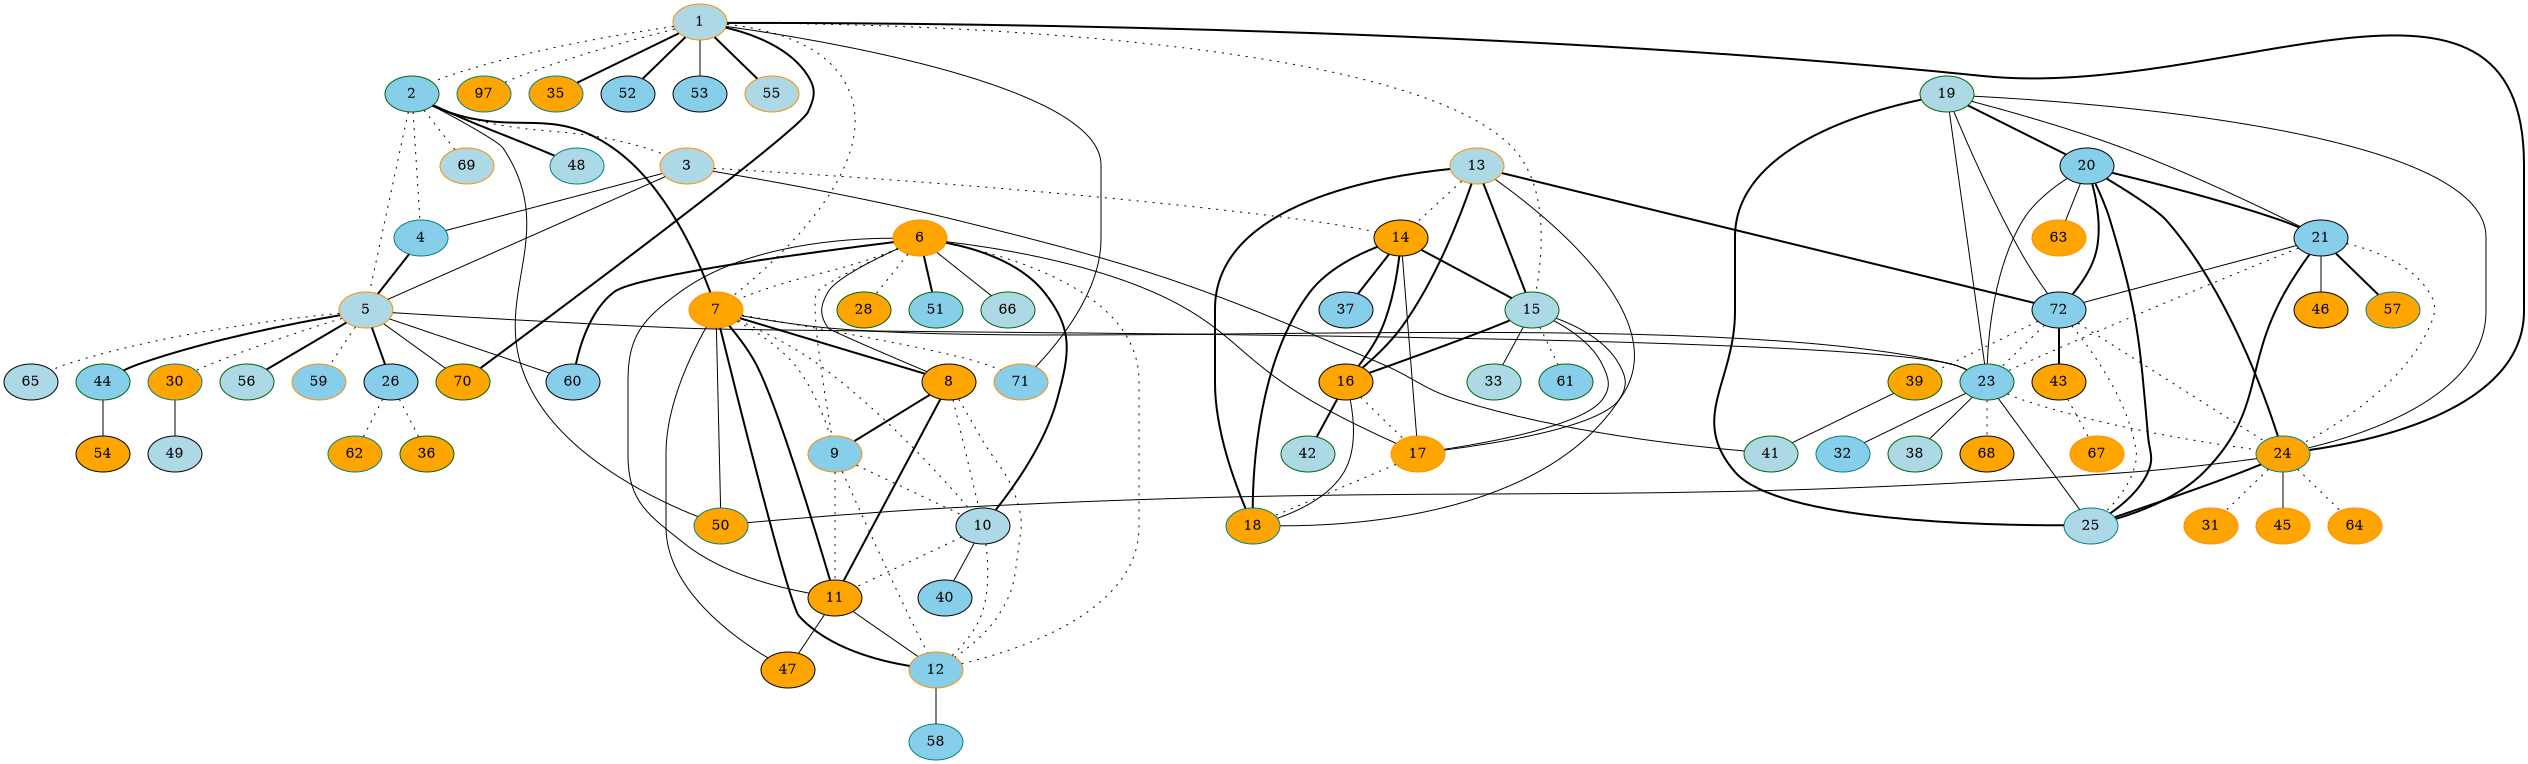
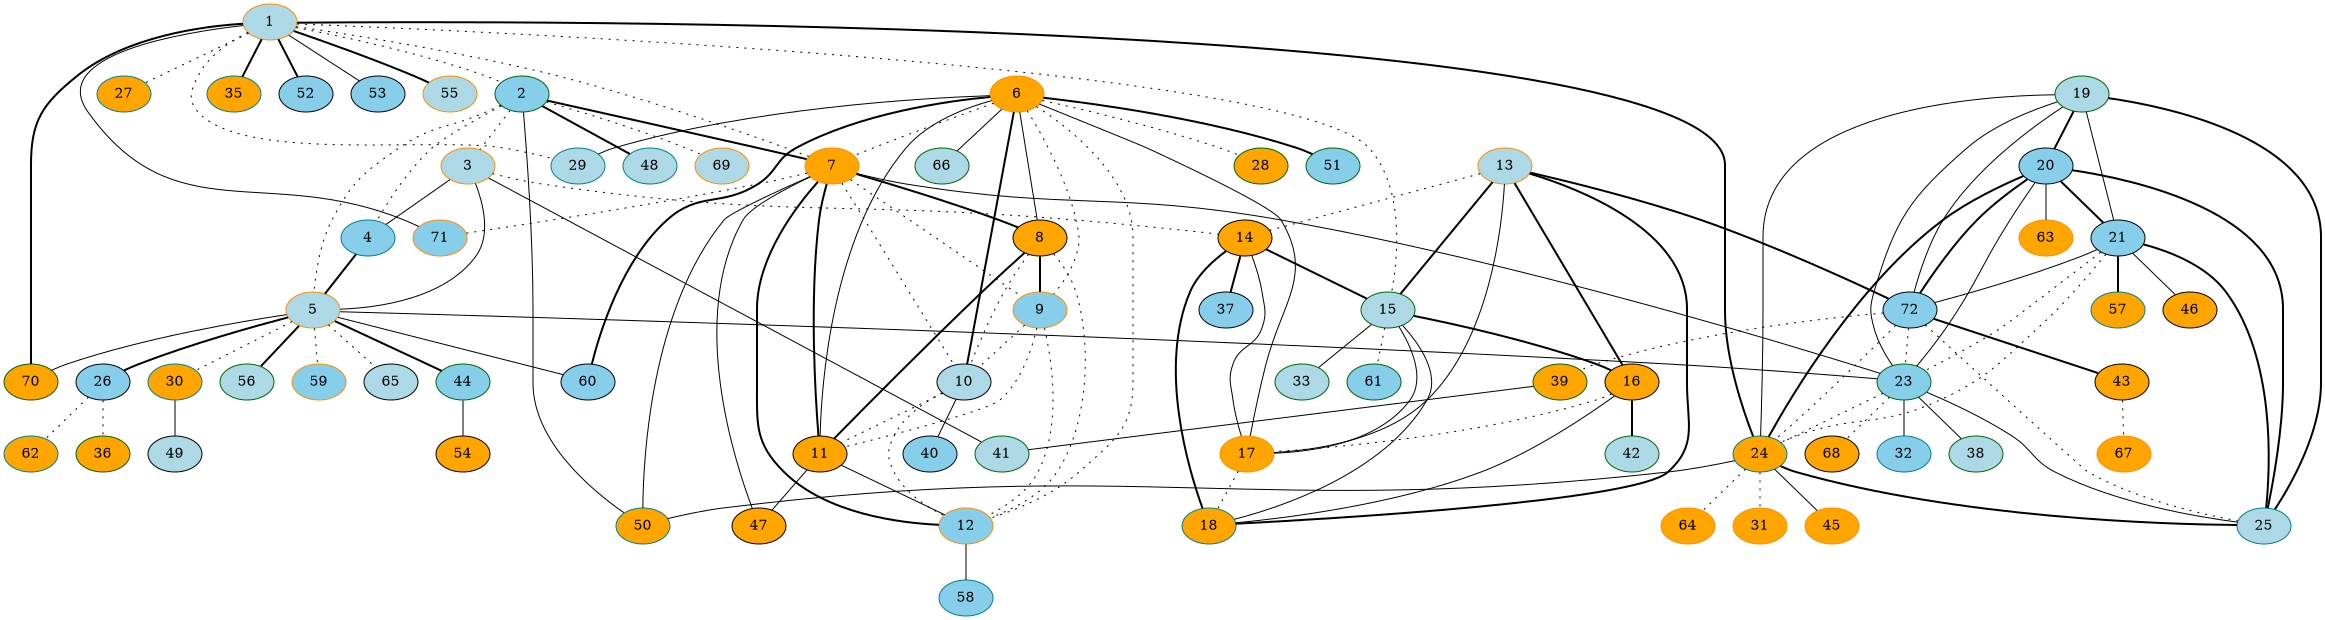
  graph {
    node [color=black fillcolor=orange style=filled]
    edge [style=dotted weight=1.0]
    1 [color=darkorange fillcolor=lightblue]
    2 [color=darkgreen fillcolor=skyblue]
    7 [color=darkorange]
    15 [color=darkgreen fillcolor=lightblue]
    24 [color=teal]
-   27 [color=teal label=97]
+   27 [color=teal]
+   29 [color=teal fillcolor=lightblue]
    35 [color=teal]
    52 [fillcolor=skyblue]
    53 [fillcolor=skyblue]
    55 [color=darkorange fillcolor=lightblue]
    70 [color=darkgreen]
    71 [color=darkorange fillcolor=skyblue]
    3 [color=darkorange fillcolor=lightblue]
    4 [color=teal fillcolor=skyblue]
    5 [color=darkorange fillcolor=lightblue]
    48 [color=teal fillcolor=lightblue]
    50 [color=teal]
    69 [color=darkorange fillcolor=lightblue]
    47
    23 [color=darkgreen fillcolor=skyblue]
    8
    9 [color=darkorange fillcolor=skyblue]
    10 [fillcolor=lightblue]
    11
    12 [color=darkorange fillcolor=skyblue]
    17 [color=darkorange]
    16
    18 [color=teal]
    33 [color=darkgreen fillcolor=lightblue]
    61 [color=darkgreen fillcolor=skyblue]
    25 [color=teal fillcolor=lightblue]
    31 [color=darkorange]
    45 [color=darkorange]
    64 [color=darkorange]
    14
    41 [color=darkgreen fillcolor=lightblue]
    26 [fillcolor=skyblue]
    30 [color=teal]
    44 [color=darkgreen fillcolor=skyblue]
    56 [color=darkgreen fillcolor=lightblue]
    59 [color=darkorange fillcolor=skyblue]
    60 [fillcolor=skyblue]
    65 [fillcolor=lightblue]
    37 [fillcolor=skyblue]
    32 [color=teal fillcolor=skyblue]
    38 [color=darkgreen fillcolor=lightblue]
    68
    36 [color=darkgreen]
    62 [color=teal]
    49 [fillcolor=lightblue]
    54
    6 [color=darkorange]
    28 [color=darkgreen]
    51 [color=darkgreen fillcolor=skyblue]
    66 [color=darkgreen fillcolor=lightblue]
    40 [fillcolor=skyblue]
    58 [color=teal fillcolor=skyblue]
    13 [color=darkorange fillcolor=lightblue]
    n60 [fillcolor=skyblue label=72]
    42 [color=darkgreen fillcolor=lightblue]
    39 [color=darkgreen]
    43
    19 [color=darkgreen fillcolor=lightblue]
    20 [fillcolor=skyblue]
    21 [fillcolor=skyblue]
    63 [color=darkorange]
    46
    57 [color=teal]
    67 [color=darkorange]
    1 -- 2
    1 -- 7
    1 -- 15
    1 -- 24 [style=bold]
    1 -- 27
+   1 -- 29
    1 -- 35 [style=bold weight=4.0]
    1 -- 52 [style=bold]
    1 -- 53 [style=solid weight=2.0]
    1 -- 55 [style=bold weight=2.0]
    1 -- 70 [style=bold weight=2.0]
    1 -- 71 [style=solid]
    2 -- 7 [style=bold]
    2 -- 3 [weight=4.0]
    2 -- 4 [weight=5.0]
    2 -- 5 [weight=4.0]
    2 -- 48 [style=bold]
    2 -- 50 [style=solid]
    2 -- 69
    7 -- 71
    7 -- 50 [style=solid]
    7 -- 47 [style=solid]
    7 -- 23 [style=solid]
    7 -- 8 [style=bold]
    7 -- 9
    7 -- 10
    7 -- 11 [style=bold]
    7 -- 12 [style=bold]
    15 -- 17 [style=solid]
    15 -- 16 [style=bold]
    15 -- 18 [style=solid]
    15 -- 33 [style=solid]
    15 -- 61
    24 -- 50 [style=solid]
    24 -- 25 [style=bold]
    24 -- 31
    24 -- 45 [style=solid]
    24 -- 64
    3 -- 4 [style=solid]
    3 -- 5 [style=solid]
    3 -- 14
    3 -- 41 [style=solid weight=4.0]
    4 -- 5 [style=bold]
    5 -- 70 [style=solid]
    5 -- 23 [style=solid]
    5 -- 26 [style=bold]
    5 -- 30
    5 -- 44 [style=bold]
    5 -- 56 [style=bold]
    5 -- 59
    5 -- 60 [style=solid]
    5 -- 65
    23 -- 24
    23 -- 25 [style=solid]
    23 -- 32 [style=solid]
    23 -- 38 [style=solid]
    23 -- 68
    8 -- 9 [style=bold]
    8 -- 10
    8 -- 11 [style=bold weight=2.0]
    8 -- 12
    9 -- 10
    9 -- 11
    9 -- 12
    10 -- 11
    10 -- 12
    10 -- 40 [style=solid weight=3.0]
    11 -- 47 [style=solid]
    11 -- 12 [style=solid]
    12 -- 58 [style=solid weight=3.0]
    17 -- 18
    16 -- 17
    16 -- 18 [style=solid]
    16 -- 42 [style=bold weight=2.0]
    14 -- 15 [style=bold weight=2.0]
    14 -- 17 [style=solid weight=2.0]
-   14 -- 16 [style=bold weight=2.0]
    14 -- 18 [style=bold weight=4.0]
    14 -- 37 [style=bold]
    26 -- 36
    26 -- 62
    30 -- 49 [style=solid]
    44 -- 54 [style=solid]
    6 -- 7
+   6 -- 29 [style=solid]
    6 -- 8 [style=solid]
    6 -- 9
    6 -- 10 [style=bold]
    6 -- 11 [style=solid]
    6 -- 12
    6 -- 17 [style=solid]
    6 -- 60 [style=bold]
    6 -- 28
    6 -- 51 [style=bold]
    6 -- 66 [style=solid]
    13 -- 15 [style=bold]
    13 -- 17 [style=solid]
    13 -- 16 [style=bold]
    13 -- 18 [style=bold]
    13 -- 14 [weight=2.0]
    13 -- n60 [style=bold]
    n60 -- 24
    n60 -- 23
    n60 -- 25
    n60 -- 39 [weight=2.0]
    n60 -- 43 [style=bold]
    39 -- 41 [style=solid]
    43 -- 67
    19 -- 24 [style=solid]
    19 -- 23 [style=solid]
    19 -- 25 [style=bold weight=3.0]
    19 -- n60 [style=solid]
    19 -- 20 [style=bold]
    19 -- 21 [style=solid]
    20 -- 24 [style=bold]
    20 -- 23 [style=solid]
    20 -- 25 [style=bold]
    20 -- n60 [style=bold]
    20 -- 21 [style=bold]
    20 -- 63 [style=solid weight=2.0]
    21 -- 24
    21 -- 23
    21 -- 25 [style=bold]
    21 -- n60 [style=solid]
    21 -- 46 [style=solid]
    21 -- 57 [style=bold weight=4.0]
  }
